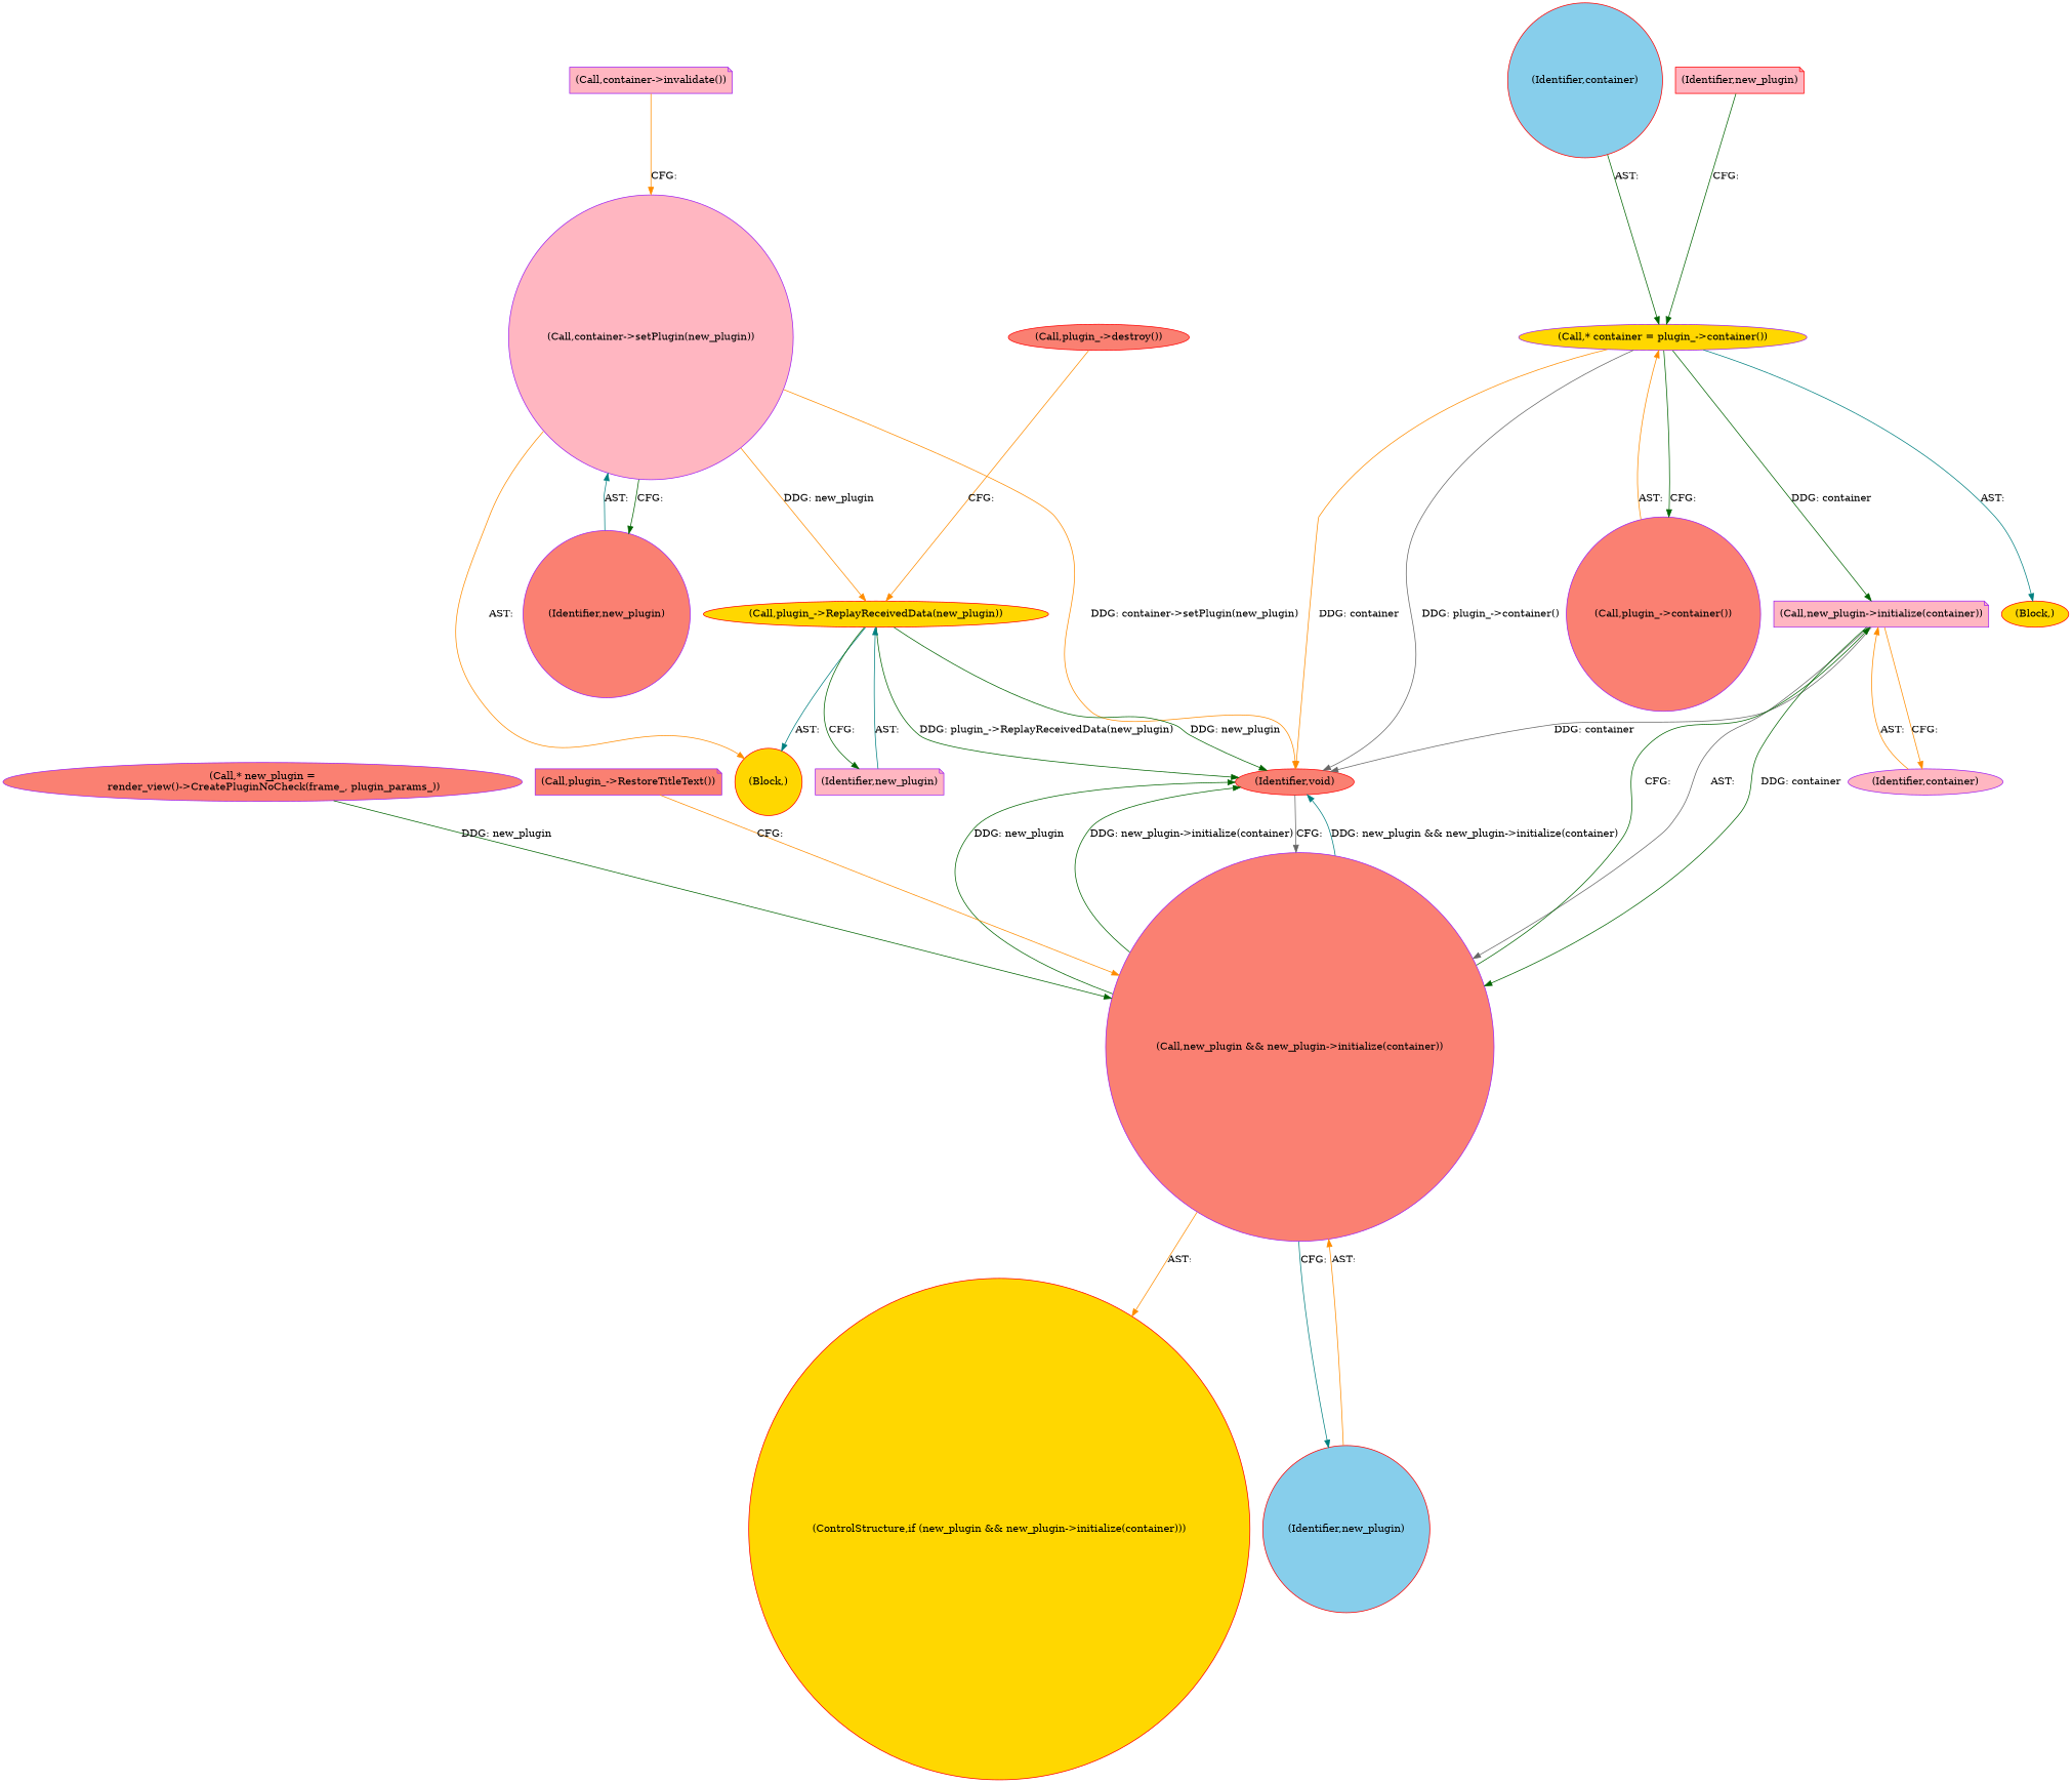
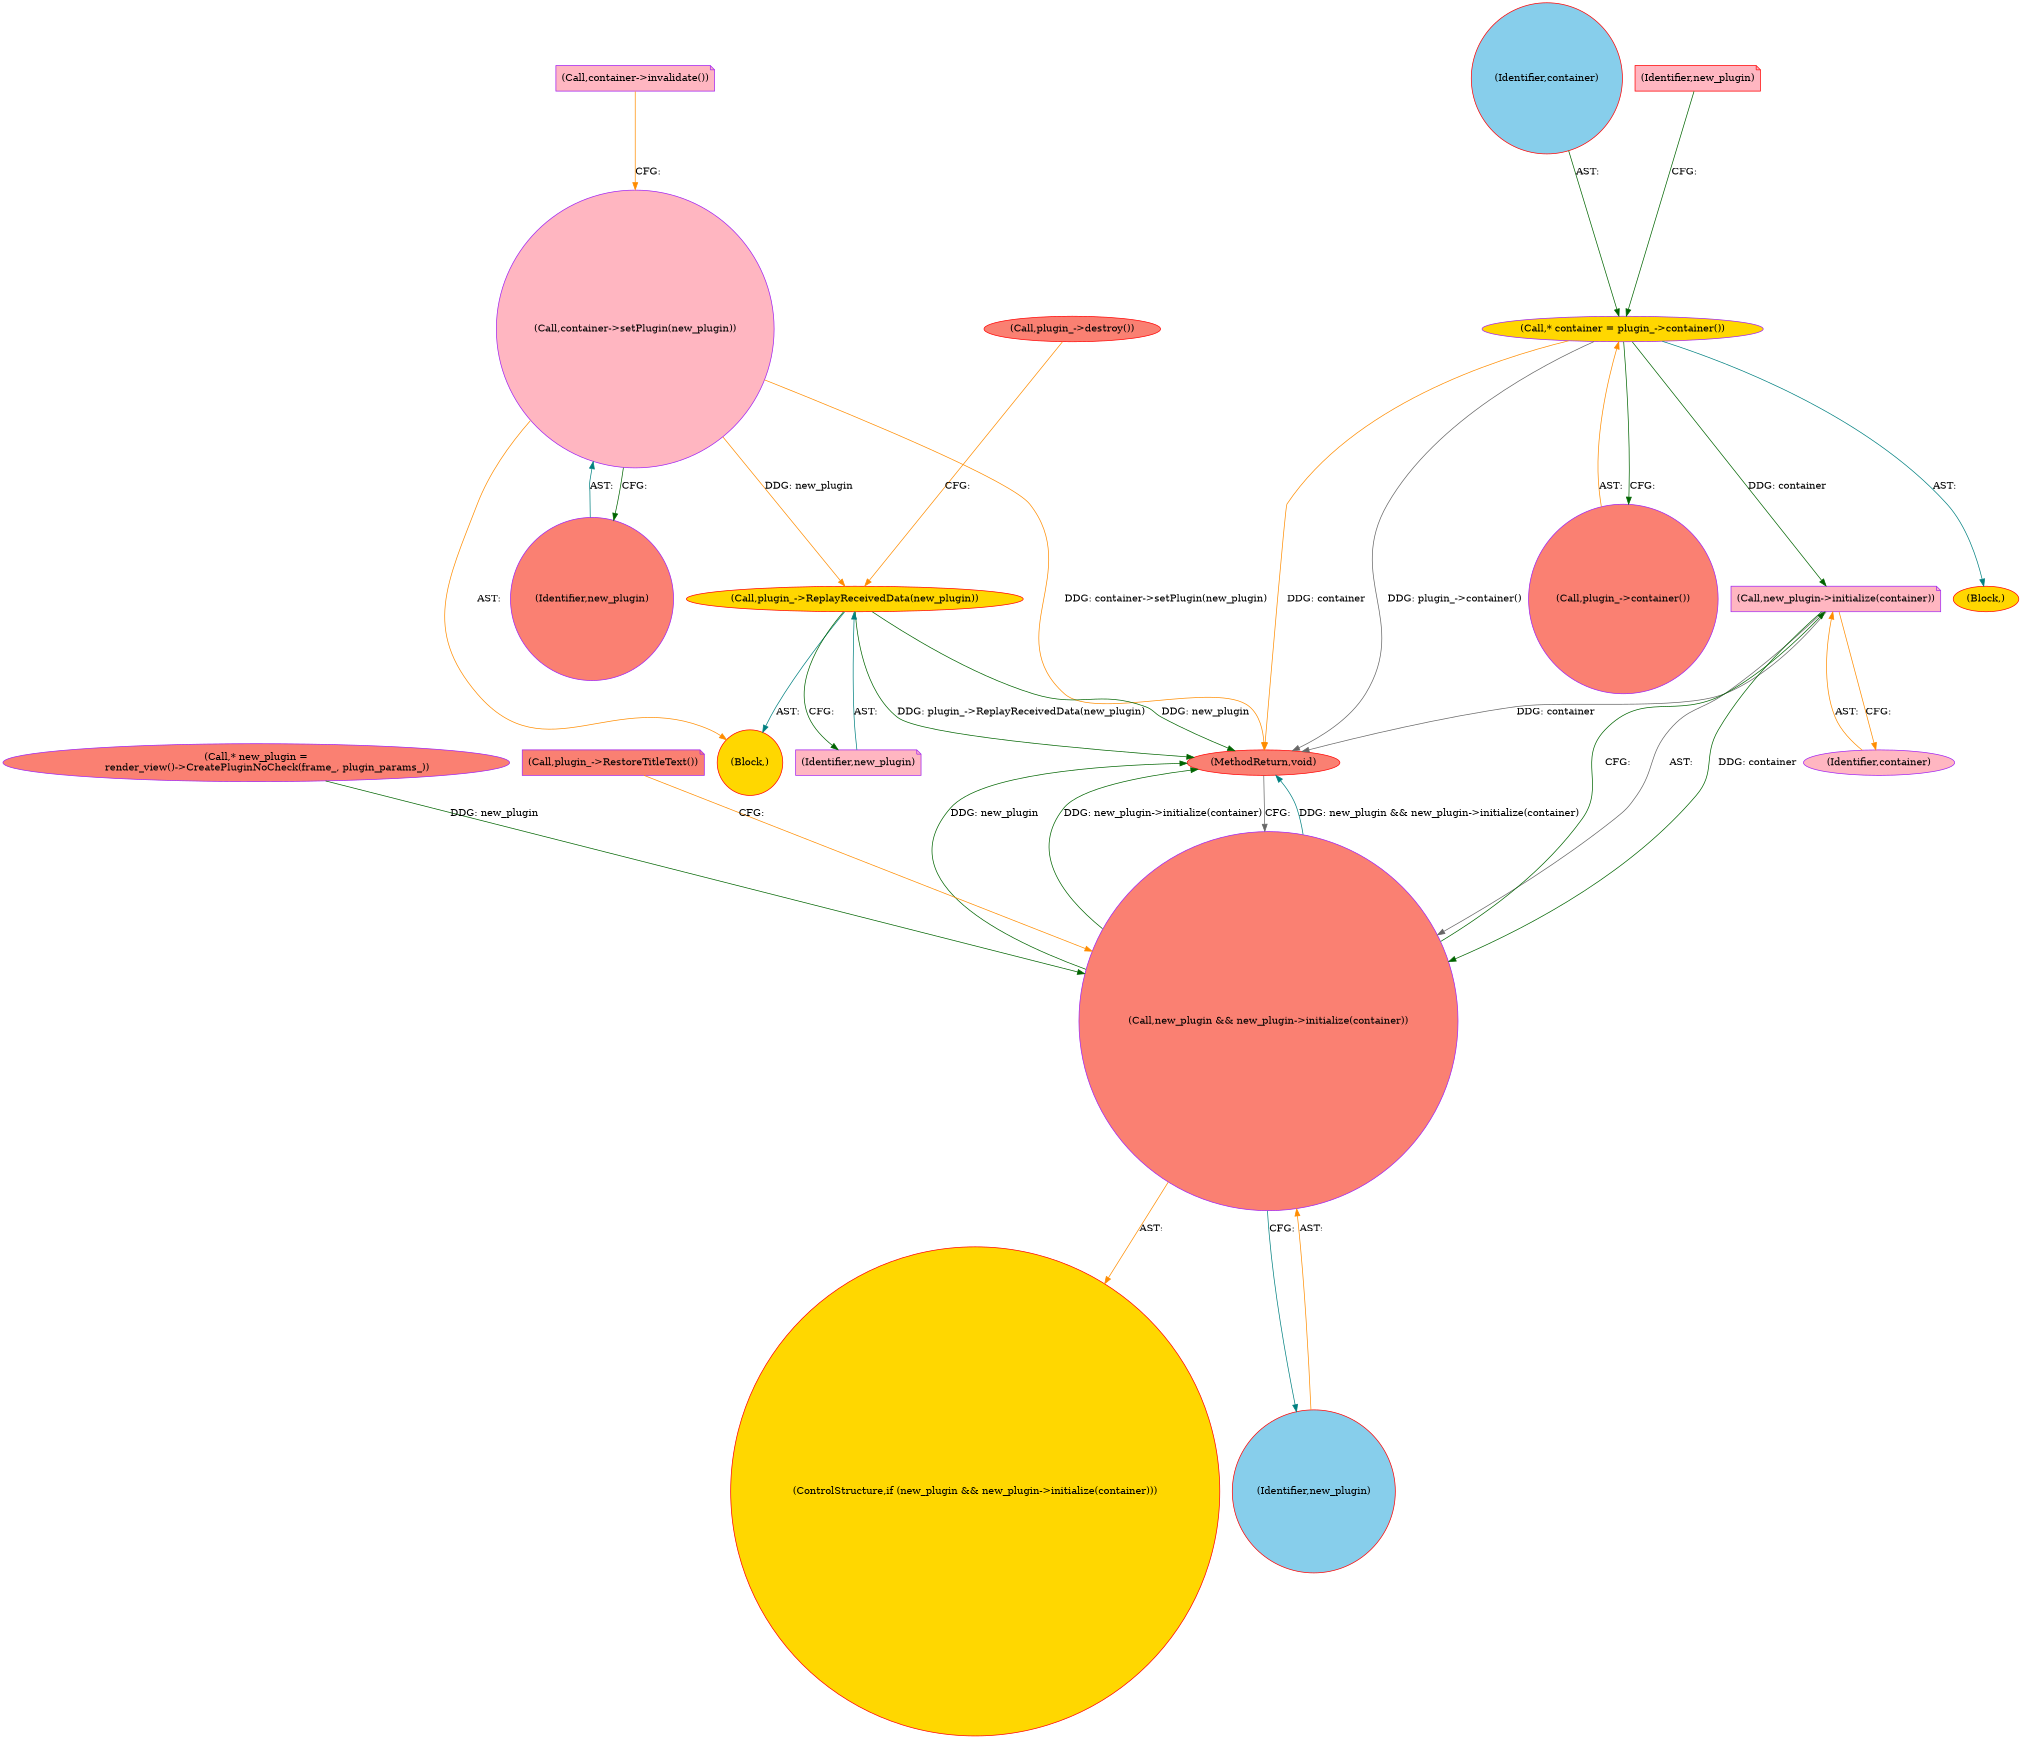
  digraph {
    node [color=purple fillcolor=salmon shape=circle style=filled]
    edge [color=darkgreen]
    n1 [fillcolor=gold label="(Call,* container = plugin_->container())" shape=ellipse]
    n2 [fillcolor=lightpink label="(Call,new_plugin->initialize(container))" shape=note]
    n3 [label="(Call,plugin_->container())"]
-   n4 [color=red label="(Identifier,void)" shape=ellipse]
+   n4 [color=red label="(MethodReturn,void)" shape=ellipse]
    n5 [color=red fillcolor=gold label="(Block,)" shape=ellipse]
    n6 [label="(Call,new_plugin && new_plugin->initialize(container))"]
    n7 [fillcolor=lightpink label="(Identifier,container)" shape=ellipse]
    n8 [color=red fillcolor=gold label="(ControlStructure,if (new_plugin && new_plugin->initialize(container)))"]
    n9 [color=red fillcolor=skyblue label="(Identifier,new_plugin)"]
    n10 [fillcolor=lightpink label="(Call,container->setPlugin(new_plugin))"]
    n11 [color=red fillcolor=gold label="(Call,plugin_->ReplayReceivedData(new_plugin))" shape=ellipse]
    n12 [label="(Identifier,new_plugin)"]
    n13 [color=red fillcolor=gold label="(Block,)"]
    n14 [fillcolor=lightpink label="(Identifier,new_plugin)" shape=note]
    n15 [color=red fillcolor=skyblue label="(Identifier,container)"]
    n16 [fillcolor=lightpink label="(Call,container->invalidate())" shape=note]
    n17 [label="(Call,* new_plugin =\n       render_view()->CreatePluginNoCheck(frame_, plugin_params_))" shape=ellipse]
    n18 [color=red fillcolor=lightpink label="(Identifier,new_plugin)" shape=note]
    n19 [label="(Call,plugin_->RestoreTitleText())" shape=note]
    n20 [color=red label="(Call,plugin_->destroy())" shape=ellipse]
    n1 -> n2 [label="DDG: container"]
    n1 -> n3 [label="CFG: "]
    n1 -> n4 [color=darkorange label="DDG: container"]
    n1 -> n4 [color=gray40 label="DDG: plugin_->container()"]
    n1 -> n5 [color=teal label="AST: "]
    n2 -> n4 [color=gray40 label="DDG: container"]
    n2 -> n6 [color=gray40 label="AST: "]
    n2 -> n6 [label="DDG: container"]
    n2 -> n7 [color=darkorange label="CFG: "]
    n3 -> n1 [color=darkorange label="AST: "]
    n4 -> n6 [color=gray40 label="CFG: "]
    n6 -> n2 [label="CFG: "]
    n6 -> n4 [color=teal label="DDG: new_plugin && new_plugin->initialize(container)"]
    n6 -> n4 [label="DDG: new_plugin"]
    n6 -> n4 [label="DDG: new_plugin->initialize(container)"]
    n6 -> n8 [color=darkorange label="AST: "]
    n6 -> n9 [color=teal label="CFG: "]
    n7 -> n2 [color=darkorange label="AST: "]
    n9 -> n6 [color=darkorange label="AST: "]
    n10 -> n4 [color=darkorange label="DDG: container->setPlugin(new_plugin)"]
    n10 -> n11 [color=darkorange label="DDG: new_plugin"]
    n10 -> n12 [label="CFG: "]
    n10 -> n13 [color=darkorange label="AST: "]
    n11 -> n4 [label="DDG: plugin_->ReplayReceivedData(new_plugin)"]
    n11 -> n4 [label="DDG: new_plugin"]
    n11 -> n13 [color=teal label="AST: "]
    n11 -> n14 [label="CFG: "]
    n12 -> n10 [color=teal label="AST: "]
    n14 -> n11 [color=teal label="AST: "]
    n15 -> n1 [label="AST: "]
    n16 -> n10 [color=darkorange label="CFG: "]
    n17 -> n6 [label="DDG: new_plugin"]
    n18 -> n1 [label="CFG: "]
    n19 -> n6 [color=darkorange label="CFG: "]
    n20 -> n11 [color=darkorange label="CFG: "]
  }
